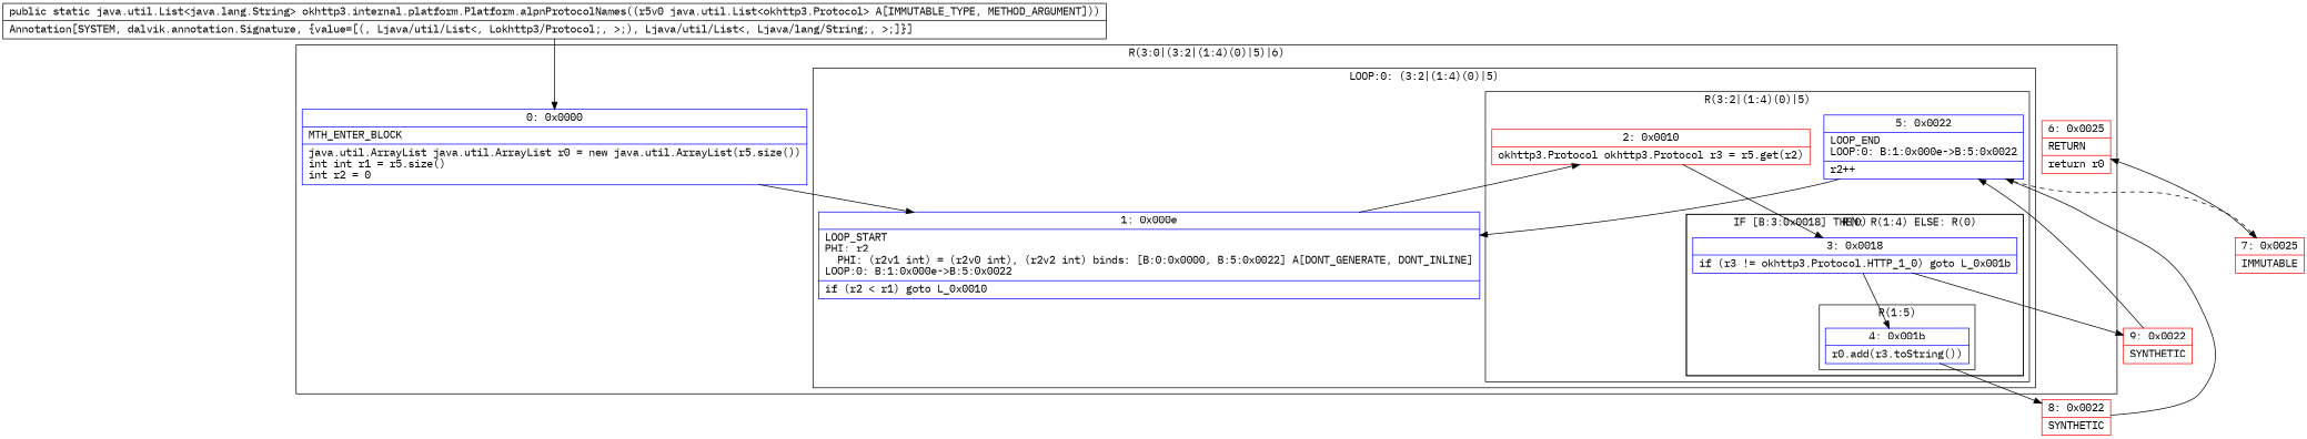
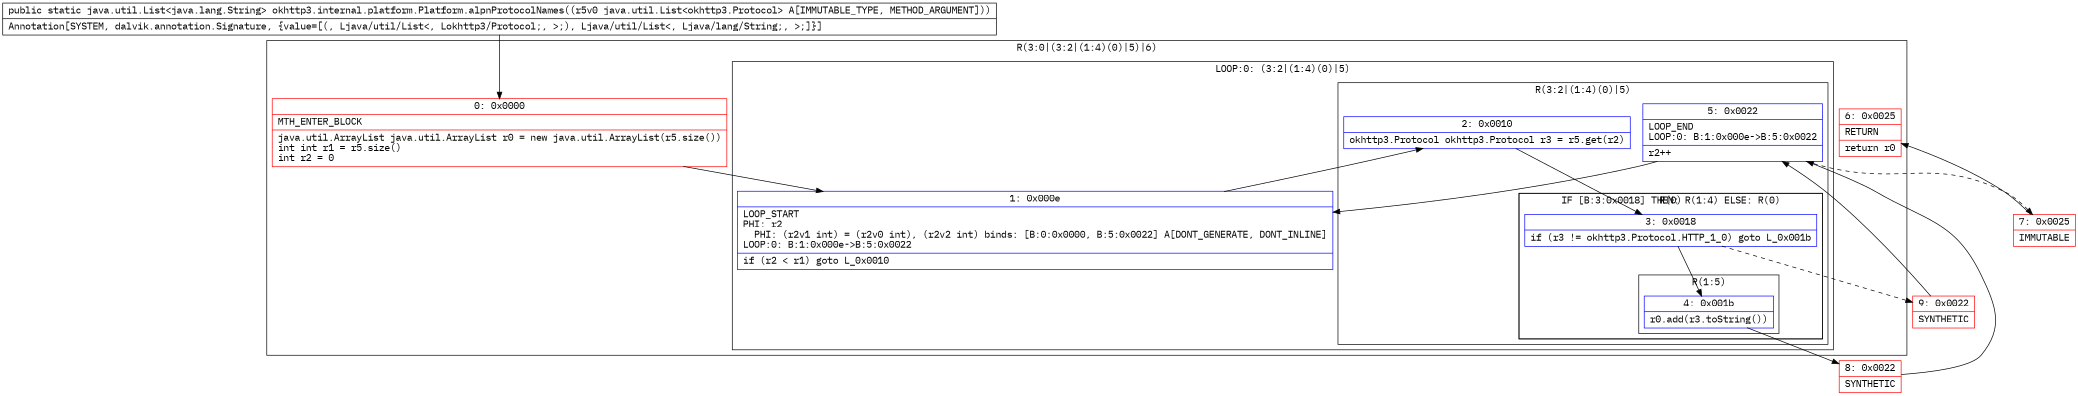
  digraph {
    fontname="IBM Plex Mono"
    node [color=blue fontname="IBM Plex Mono" shape=record]
    edge [fontname="IBM Plex Mono"]
    n1 [label="{4\:\ 0x001b|r0.add(r3.toString())\l}"]
    n2 [label="{3\:\ 0x0018|if (r3 != okhttp3.Protocol.HTTP_1_0) goto L_0x001b\l}"]
-   n3 [color=red label="{2\:\ 0x0010|okhttp3.Protocol okhttp3.Protocol r3 = r5.get(r2)\l}"]
+   n3 [label="{2\:\ 0x0010|okhttp3.Protocol okhttp3.Protocol r3 = r5.get(r2)\l}"]
    n4 [label="{5\:\ 0x0022|LOOP_END\lLOOP:0: B:1:0x000e\-\>B:5:0x0022\l|r2++\l}"]
    n5 [label="{1\:\ 0x000e|LOOP_START\lPHI: r2 \l  PHI: (r2v1 int) = (r2v0 int), (r2v2 int) binds: [B:0:0x0000, B:5:0x0022] A[DONT_GENERATE, DONT_INLINE]\lLOOP:0: B:1:0x000e\-\>B:5:0x0022\l|if (r2 \< r1) goto L_0x0010\l}"]
-   n6 [label="{0\:\ 0x0000|MTH_ENTER_BLOCK\l|java.util.ArrayList java.util.ArrayList r0 = new java.util.ArrayList(r5.size())\lint int r1 = r5.size()\lint r2 = 0\l}"]
+   n6 [color=red label="{0\:\ 0x0000|MTH_ENTER_BLOCK\l|java.util.ArrayList java.util.ArrayList r0 = new java.util.ArrayList(r5.size())\lint int r1 = r5.size()\lint r2 = 0\l}"]
    n7 [color=red label="{6\:\ 0x0025|RETURN\l|return r0\l}"]
    n8 [color=red label="{8\:\ 0x0022|SYNTHETIC\l}"]
    n9 [color=red label="{9\:\ 0x0022|SYNTHETIC\l}"]
    n10 [color=red label="{7\:\ 0x0025|IMMUTABLE\l}"]
    n11 [label="{public static java.util.List\<java.lang.String\> okhttp3.internal.platform.Platform.alpnProtocolNames((r5v0 java.util.List\<okhttp3.Protocol\> A[IMMUTABLE_TYPE, METHOD_ARGUMENT]))  | Annotation[SYSTEM, dalvik.annotation.Signature, \{value=[(, Ljava\/util\/List\<, Lokhttp3\/Protocol;, \>;), Ljava\/util\/List\<, Ljava\/lang\/String;, \>;]\}]\l}" color=""]
    subgraph cluster_1 {
      label="R(3:0|(3:2|(1:4)(0)|5)|6)"
      n6
      n7
      subgraph cluster_2 {
        label="LOOP:0: (3:2|(1:4)(0)|5)"
        n5
        subgraph cluster_3 {
          label="R(3:2|(1:4)(0)|5)"
          n3
          n4
          subgraph cluster_4 {
            label="IF [B:3:0x0018] THEN: R(1:4) ELSE: R(0)"
            n2
            subgraph cluster_5 {
              label="R(1:5)"
              n1
            }
            subgraph cluster_6 {
              label="R(0)"
            }
          }
        }
      }
    }
    n1 -> n8
    n2 -> n1
-   n2 -> n9 [style=solid]
+   n2 -> n9 [style=dashed]
    n3 -> n2
    n4 -> n5
    n4 -> n10 [style=dashed]
    n5 -> n3
    n6 -> n5
    n8 -> n4
    n9 -> n4
    n10 -> n7
    n11 -> n6
  }
